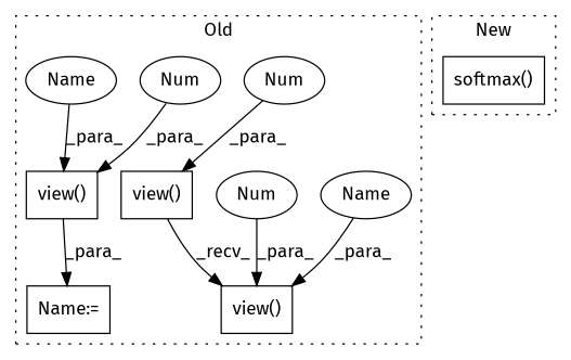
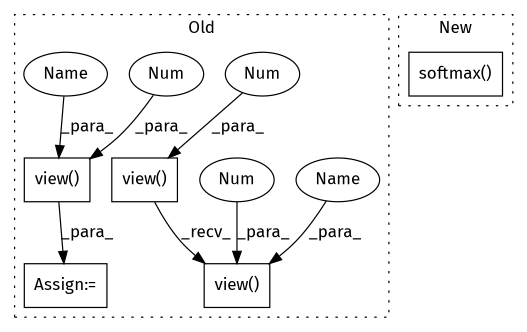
  digraph {
    fontname="Fira Sans"
    node [a=75 l=2 shape=box fontname="Fira Sans"]
    edge [fontname="Fira Sans"]
    n1 [l="55,1" label="view()" s="4454,4523"]
    n2 [a=76 label=Num s=4521 shape=ellipse]
-   n3 [a=68 l=3 label="Name:=" s=4451]
+   n3 [a=68 l=3 label="Assign:=" s=4451]
    n4 [l="45,1" label="view()" s="4360,4419"]
    n5 [a=76 label=Num s=4417 shape=ellipse]
    n6 [l="21,1" label="view()" s="4360,4383"]
    n7 [a=76 label=Num s=4381 shape=ellipse]
    n8 [a=87 l=10 label=Name s=4405 shape=ellipse]
    n9 [a=87 l=10 label=Name s=4509 shape=ellipse]
    n10 [l="10,9" label="softmax()" s="3867,3916"]
    subgraph cluster_1 {
      label=Old
      style=dotted
      n1
      n2
      n3
      n4
      n5
      n6
      n7
      n8
      n9
    }
    subgraph cluster_2 {
      label=New
      style=dotted
      n10
    }
    n1 -> n3 [label=_para_]
    n2 -> n1 [label=_para_]
    n5 -> n4 [label=_para_]
    n6 -> n4 [label=_recv_]
    n7 -> n6 [label=_para_]
    n8 -> n4 [label=_para_]
    n9 -> n1 [label=_para_]
  }
